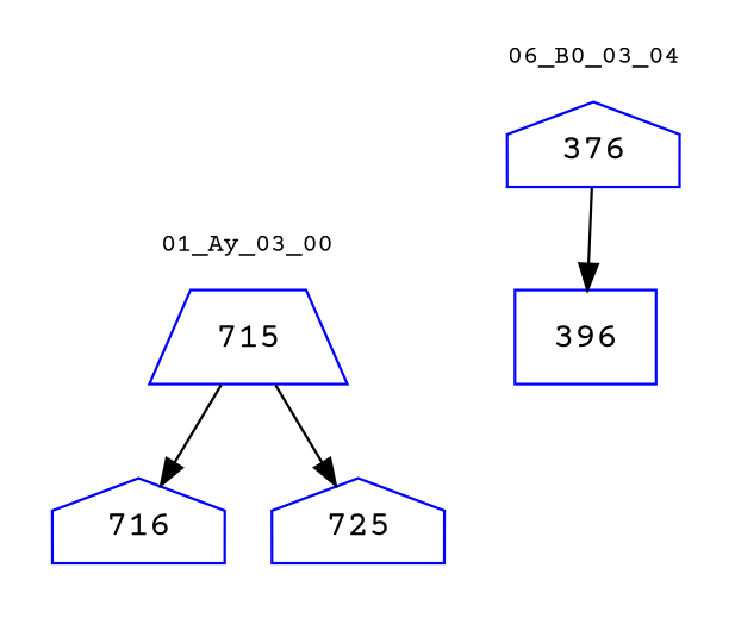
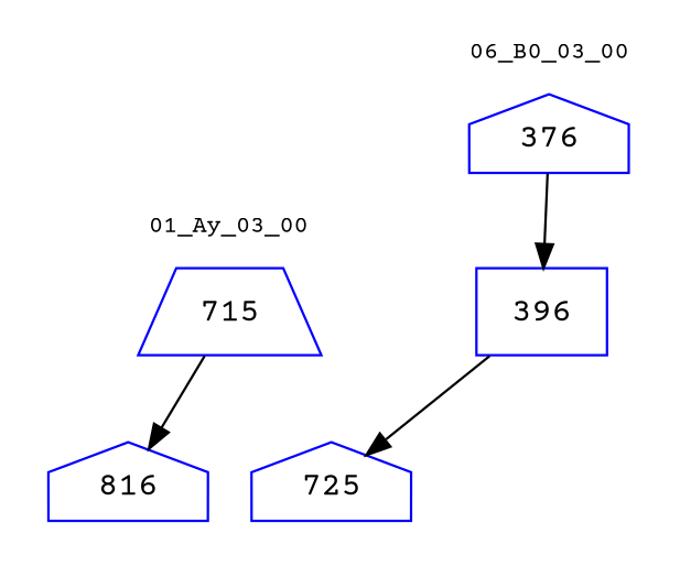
  digraph {
    fontname="Courier Prime"
    node [color=blue fontname="Courier Prime" shape=house]
    edge [color=black fontname="Courier Prime"]
-   n1 [label=716]
+   n1 [label=816]
    n2 [label=715 shape=trapezium]
    n3 [label=725]
    n4 [label=376]
    n5 [label=396 shape=box]
    subgraph cluster_1 {
      color=white
      fontsize=10
      label="01_Ay_03_00"
      n1
      n2
      n3
    }
    subgraph cluster_2 {
      color=white
      fontsize=10
-     label="06_B0_03_04"
+     label="06_B0_03_00"
      n4
      n5
    }
    n2 -> n1
-   n2 -> n3
+   n5 -> n3
    n4 -> n5
  }
